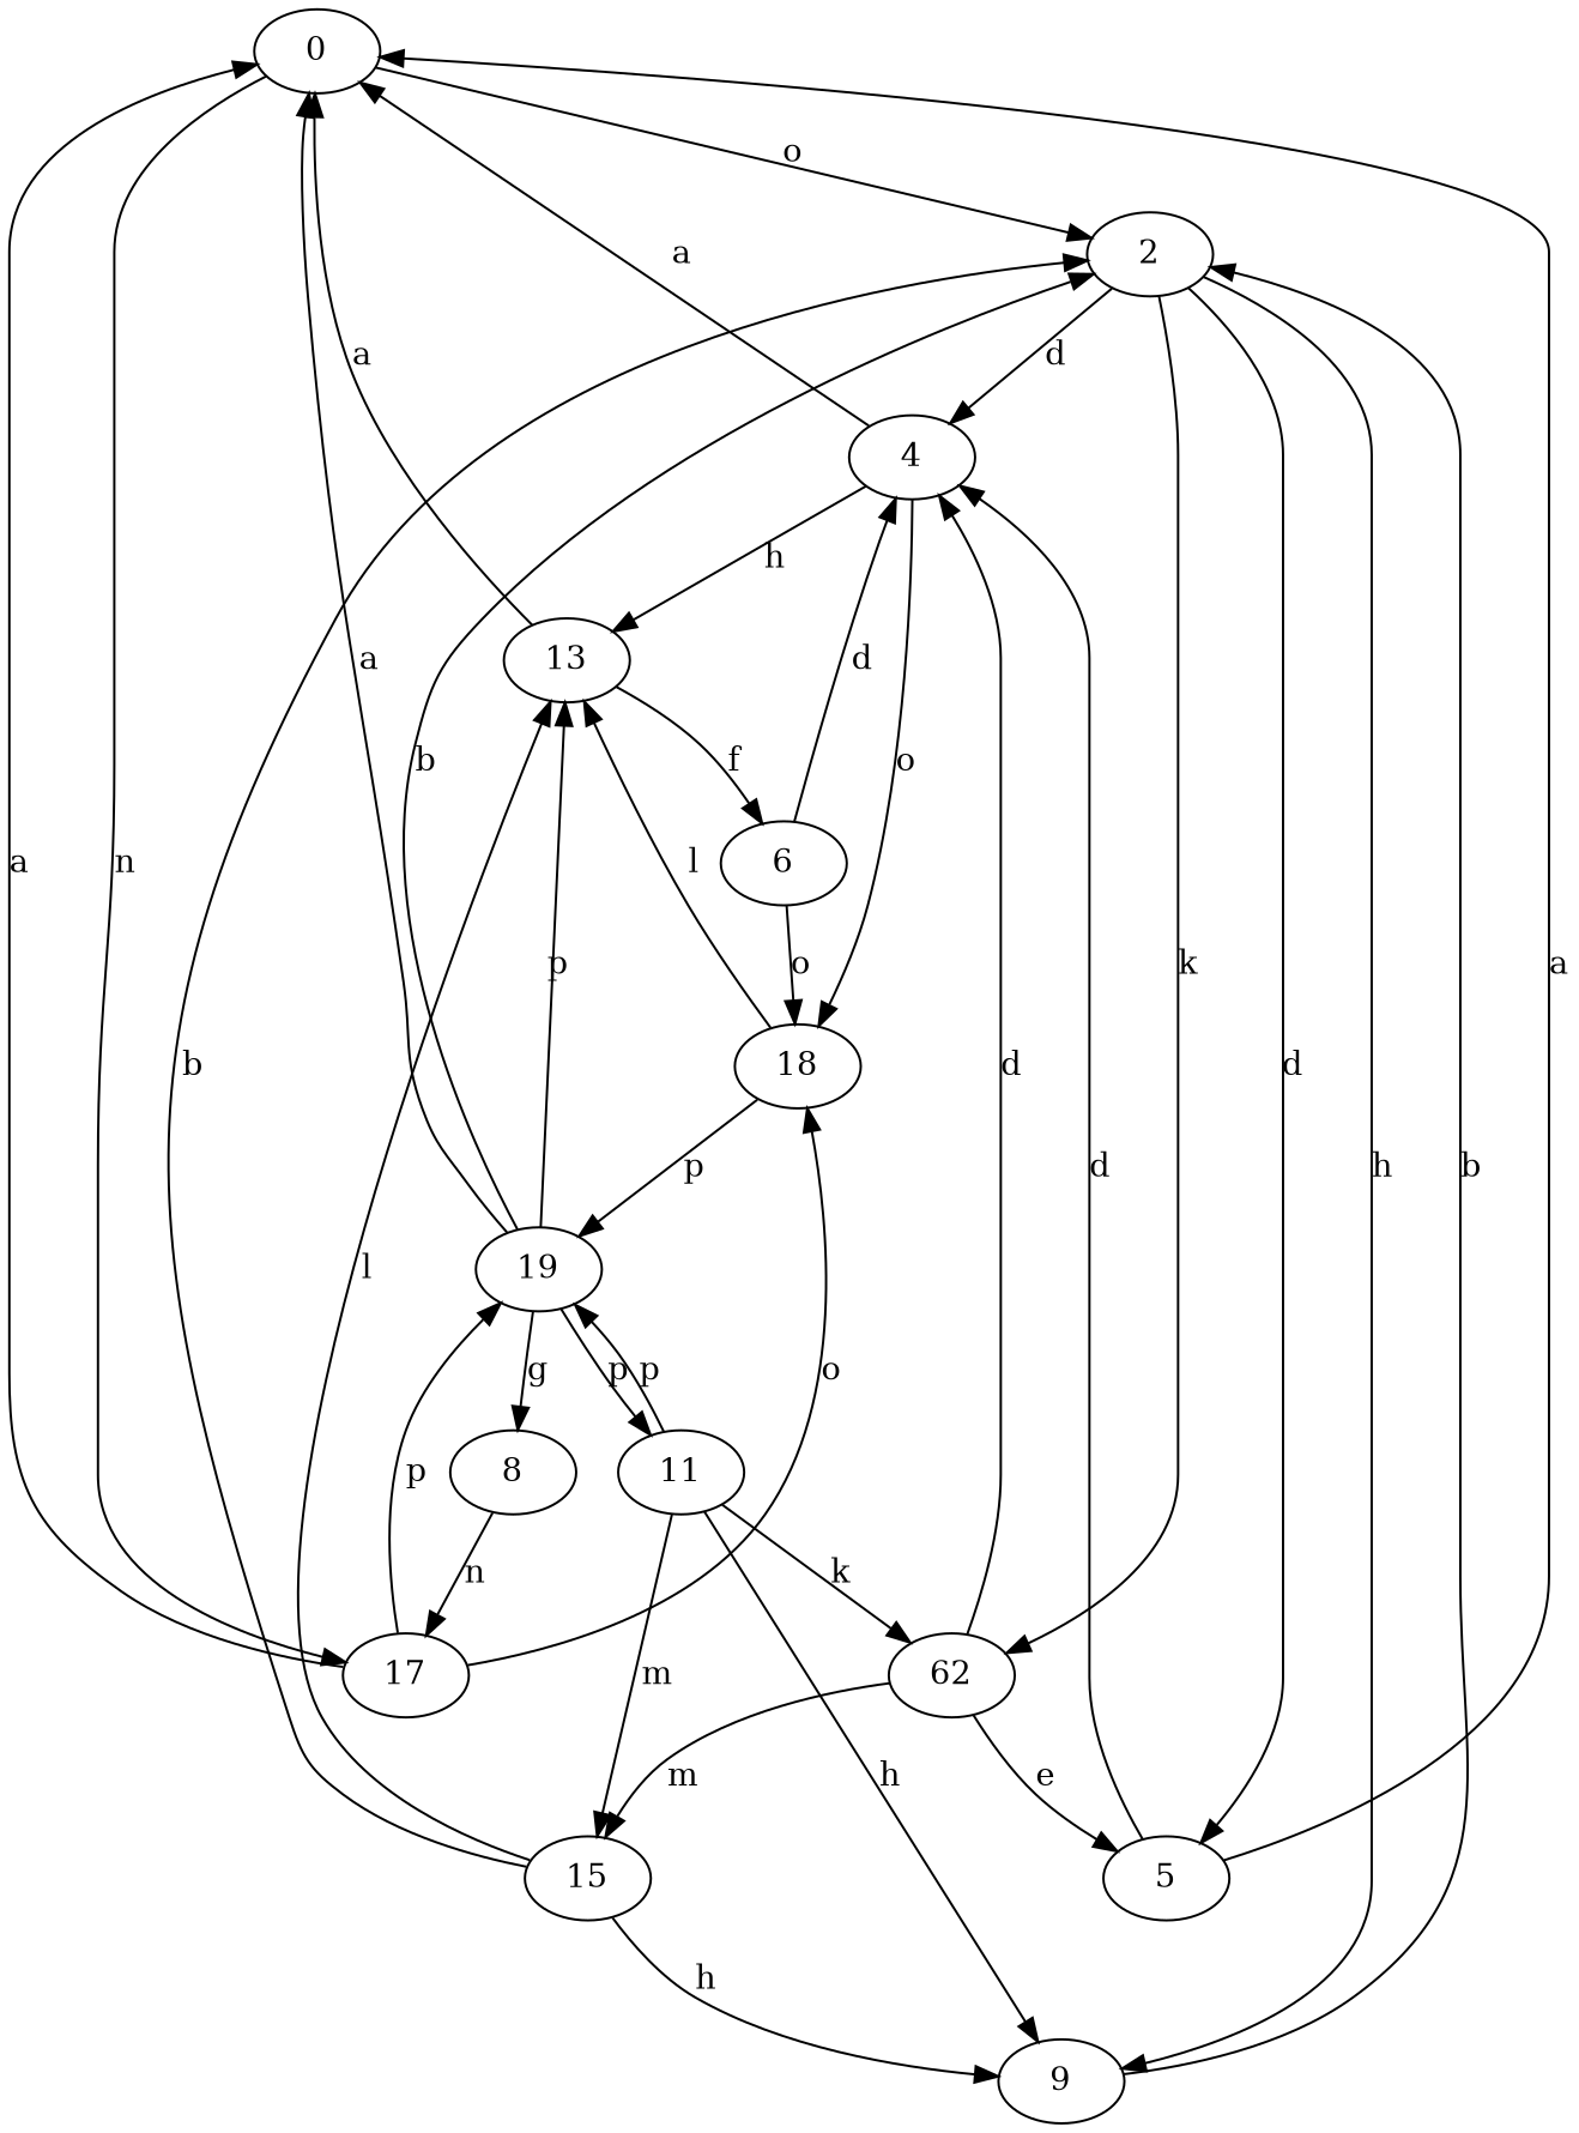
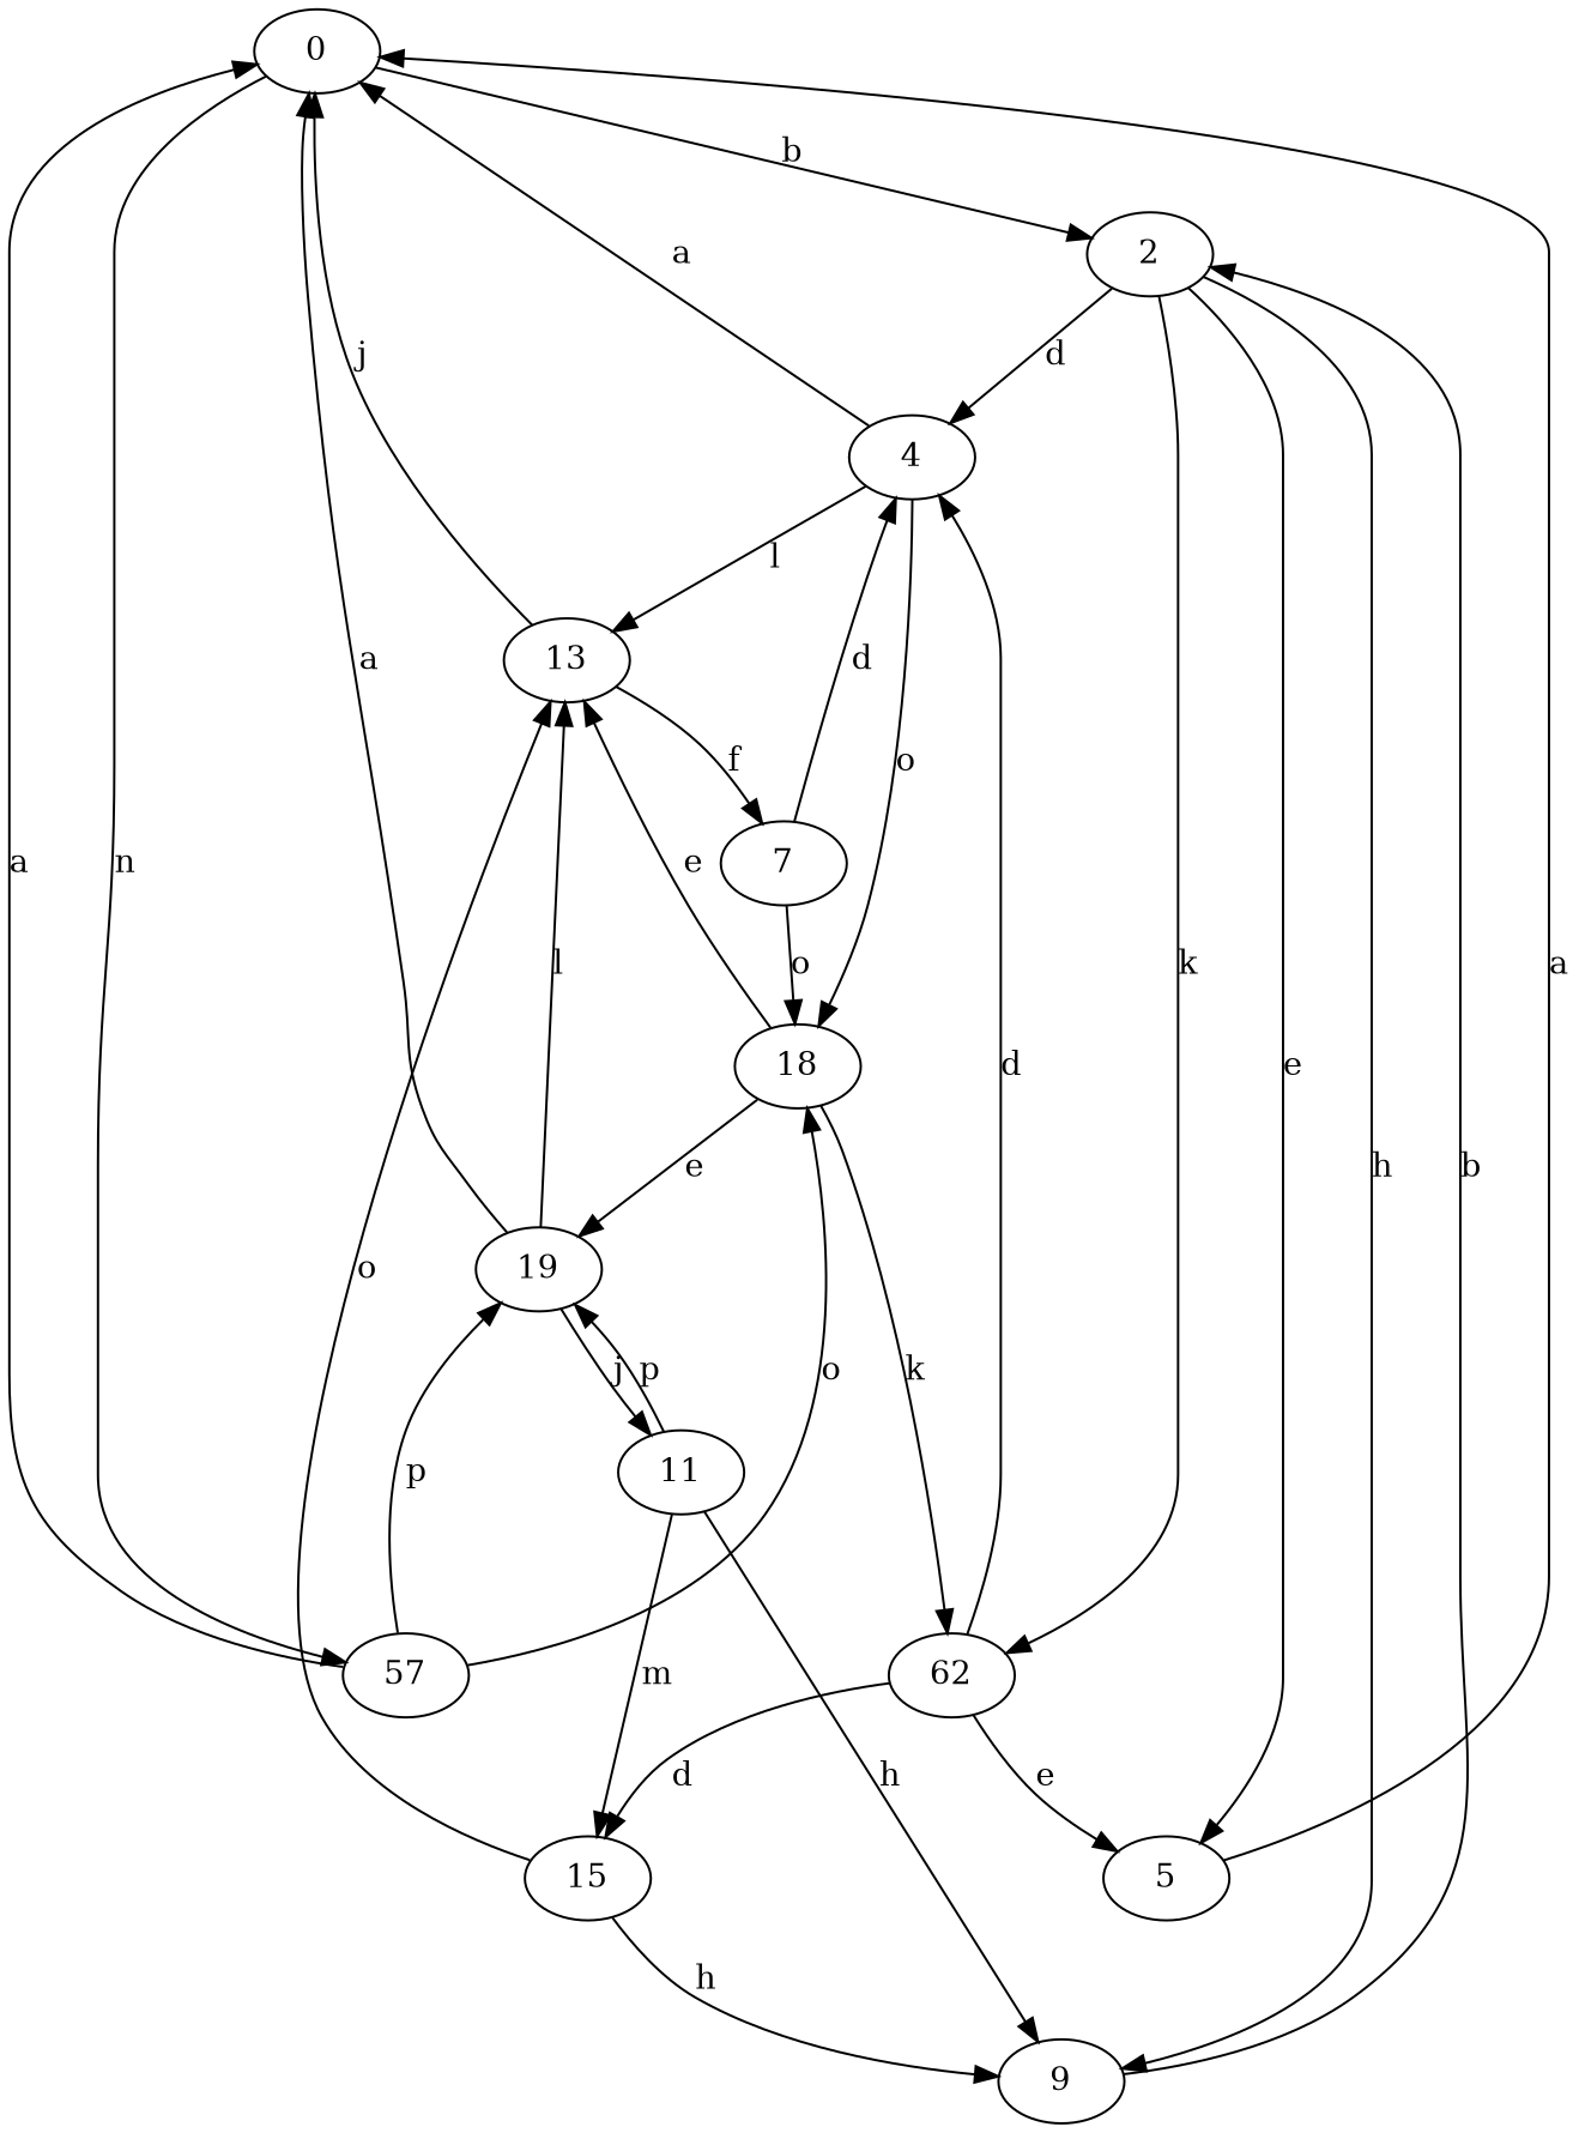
  strict digraph {
    0
    2
-   17
+   17 [label=57]
    4
    5
    9
    n7 [label=62]
    18
    19
    13
    15
-   6
-   8
+   6 [label=7]
    11
-   0 -> 2 [label=o]
+   0 -> 2 [label=b]
    0 -> 17 [label=n]
    2 -> 4 [label=d]
-   2 -> 5 [label=d]
+   2 -> 5 [label=e]
    2 -> 9 [label=h]
    2 -> n7 [label=k]
    17 -> 0 [label=a]
    17 -> 18 [label=o]
    17 -> 19 [label=p]
    4 -> 0 [label=a]
    4 -> 18 [label=o]
-   4 -> 13 [label=h]
+   4 -> 13 [label=l]
    5 -> 0 [label=a]
-   5 -> 4 [label=d]
    9 -> 2 [label=b]
    n7 -> 4 [label=d]
    n7 -> 5 [label=e]
-   n7 -> 15 [label=m]
-   18 -> 19 [label=p]
-   18 -> 13 [label=l]
+   n7 -> 15 [label=d]
+   18 -> 19 [label=e]
+   18 -> 13 [label=e]
    19 -> 0 [label=a]
-   19 -> 2 [label=b]
-   19 -> 13 [label=p]
-   19 -> 8 [label=g]
-   19 -> 11 [label=p]
-   13 -> 0 [label=a]
+   19 -> 13 [label=l]
+   19 -> 11 [label=j]
+   13 -> 0 [label=j]
    13 -> 6 [label=f]
-   15 -> 2 [label=b]
    15 -> 9 [label=h]
-   15 -> 13 [label=l]
+   15 -> 13 [label=o]
    6 -> 4 [label=d]
    6 -> 18 [label=o]
-   8 -> 17 [label=n]
    11 -> 9 [label=h]
-   11 -> n7 [label=k]
+   18 -> n7 [label=k]
    11 -> 19 [label=p]
    11 -> 15 [label=m]
  }
